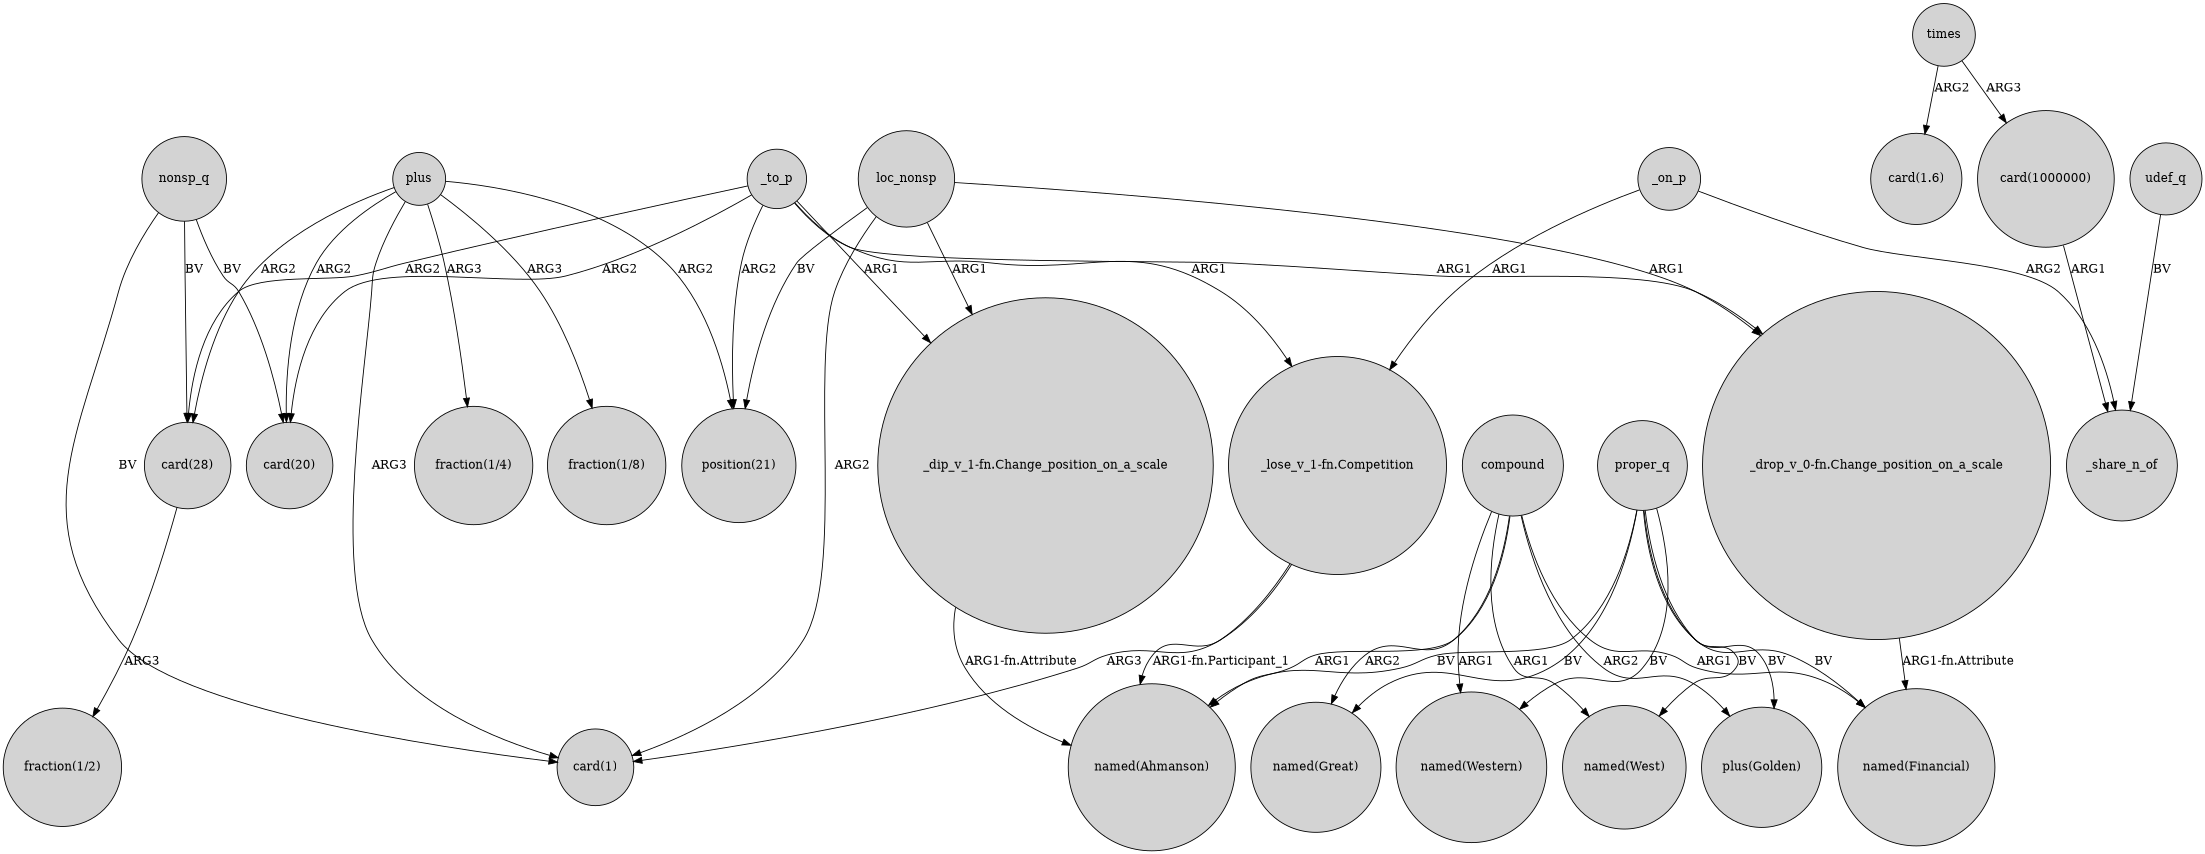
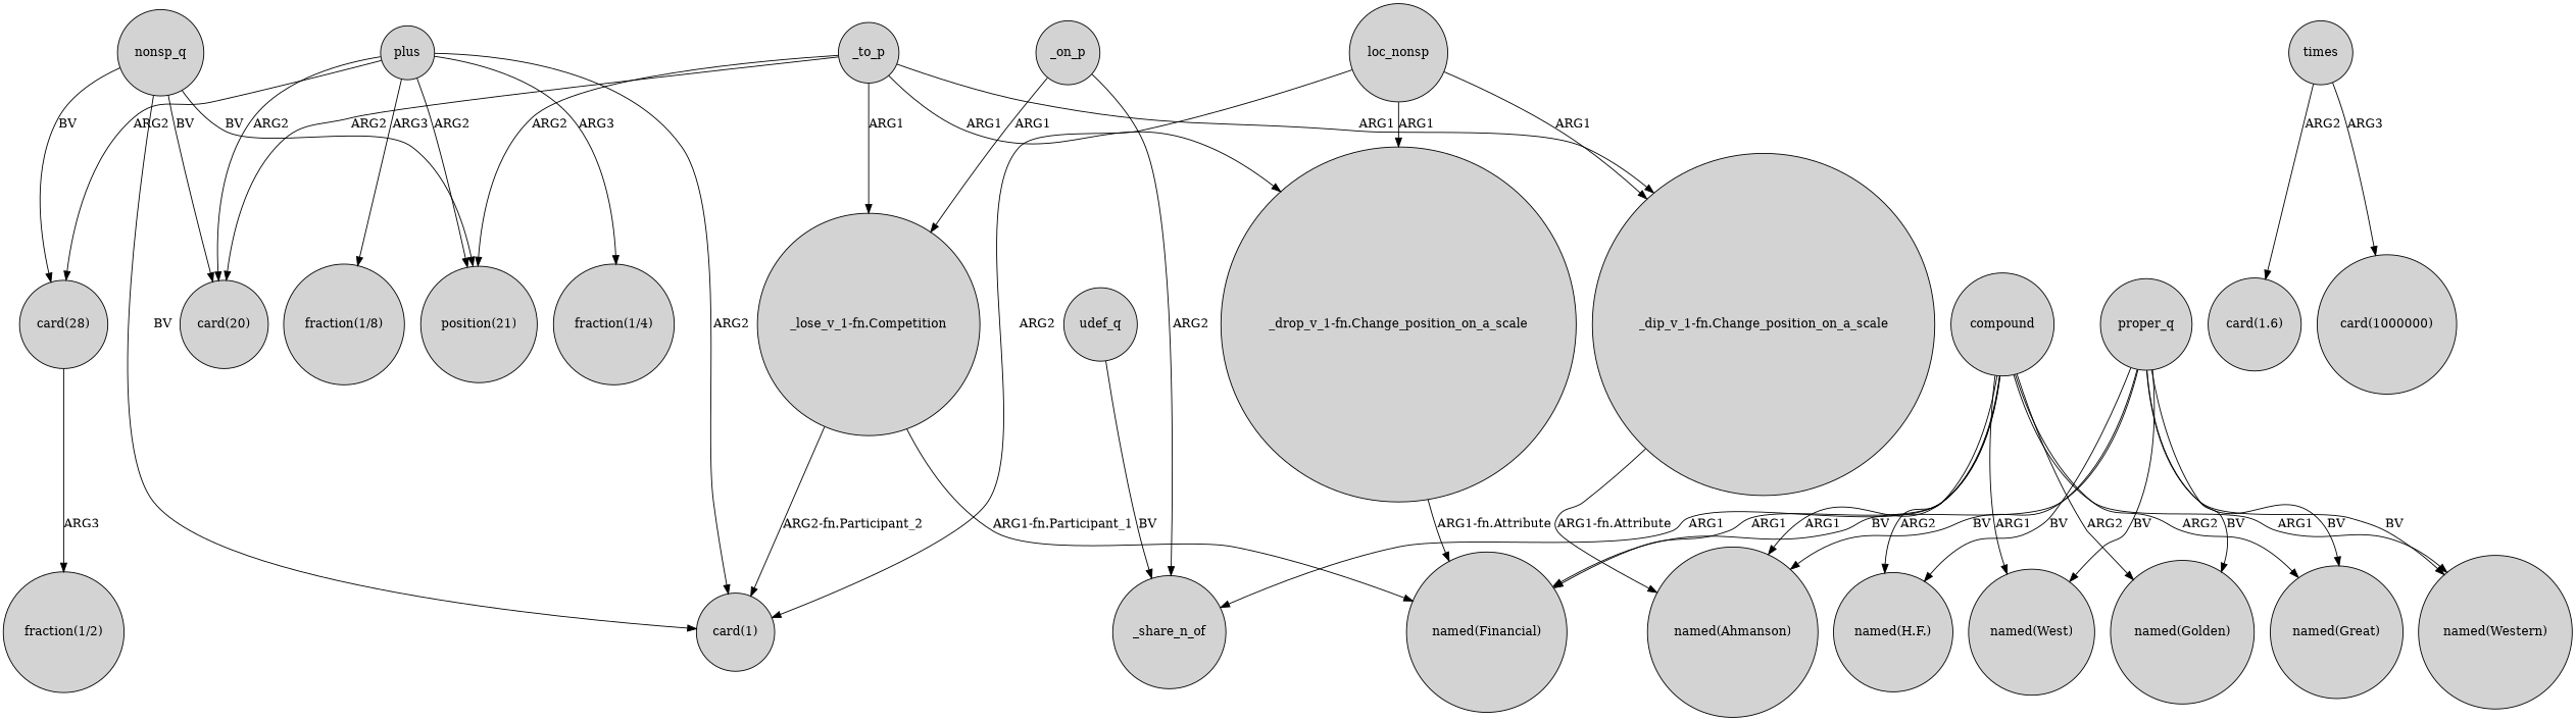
  digraph {
    node [shape=circle style=filled]
    _on_p
    "_lose_v_1-fn.Competition"
    _share_n_of
    "card(1)"
    "named(Financial)"
    n6 [label=nonsp_q]
    "card(20)"
    "card(28)"
    n9 [label="position(21)"]
    "fraction(1/2)"
    _to_p
-   "_drop_v_1-fn.Change_position_on_a_scale" [label="_drop_v_0-fn.Change_position_on_a_scale"]
+   "_drop_v_1-fn.Change_position_on_a_scale"
    "_dip_v_1-fn.Change_position_on_a_scale"
    "named(Ahmanson)"
    compound
    "named(Great)"
    "named(Western)"
+   "named(H.F.)"
    "named(West)"
-   "named(Golden)" [label="plus(Golden)"]
+   "named(Golden)"
    plus
    "fraction(1/8)"
    "fraction(1/4)"
    times
    "card(1.6)"
    "card(1000000)"
    proper_q
    loc_nonsp
    udef_q
    _on_p -> "_lose_v_1-fn.Competition" [label=ARG1]
    _on_p -> _share_n_of [label=ARG2]
-   "_lose_v_1-fn.Competition" -> "card(1)" [label=ARG3]
-   "_lose_v_1-fn.Competition" -> "named(Ahmanson)" [label="ARG1-fn.Participant_1"]
+   "_lose_v_1-fn.Competition" -> "card(1)" [label="ARG2-fn.Participant_2"]
+   "_lose_v_1-fn.Competition" -> "named(Financial)" [label="ARG1-fn.Participant_1"]
    n6 -> "card(1)" [label=BV]
    n6 -> "card(20)" [label=BV]
    n6 -> "card(28)" [label=BV]
-   loc_nonsp -> n9 [label=BV]
+   n6 -> n9 [label=BV]
    "card(28)" -> "fraction(1/2)" [label=ARG3]
    _to_p -> "_lose_v_1-fn.Competition" [label=ARG1]
    _to_p -> "card(20)" [label=ARG2]
-   _to_p -> "card(28)" [label=ARG2]
    _to_p -> n9 [label=ARG2]
    _to_p -> "_drop_v_1-fn.Change_position_on_a_scale" [label=ARG1]
    _to_p -> "_dip_v_1-fn.Change_position_on_a_scale" [label=ARG1]
    "_drop_v_1-fn.Change_position_on_a_scale" -> "named(Financial)" [label="ARG1-fn.Attribute"]
    "_dip_v_1-fn.Change_position_on_a_scale" -> "named(Ahmanson)" [label="ARG1-fn.Attribute"]
    compound -> "named(Financial)" [label=ARG1]
    compound -> "named(Ahmanson)" [label=ARG1]
    compound -> "named(Great)" [label=ARG2]
    compound -> "named(Western)" [label=ARG1]
+   compound -> "named(H.F.)" [label=ARG2]
    compound -> "named(West)" [label=ARG1]
    compound -> "named(Golden)" [label=ARG2]
-   plus -> "card(1)" [label=ARG3]
+   plus -> "card(1)" [label=ARG2]
    plus -> "card(20)" [label=ARG2]
    plus -> "card(28)" [label=ARG2]
    plus -> n9 [label=ARG2]
    plus -> "fraction(1/8)" [label=ARG3]
    plus -> "fraction(1/4)" [label=ARG3]
    times -> "card(1.6)" [label=ARG2]
    times -> "card(1000000)" [label=ARG3]
-   "card(1000000)" -> _share_n_of [label=ARG1]
+   compound -> _share_n_of [label=ARG1]
    proper_q -> "named(Financial)" [label=BV]
    proper_q -> "named(Ahmanson)" [label=BV]
    proper_q -> "named(Great)" [label=BV]
    proper_q -> "named(Western)" [label=BV]
+   proper_q -> "named(H.F.)" [label=BV]
    proper_q -> "named(West)" [label=BV]
    proper_q -> "named(Golden)" [label=BV]
    loc_nonsp -> "card(1)" [label=ARG2]
    loc_nonsp -> "_drop_v_1-fn.Change_position_on_a_scale" [label=ARG1]
    loc_nonsp -> "_dip_v_1-fn.Change_position_on_a_scale" [label=ARG1]
    udef_q -> _share_n_of [label=BV]
  }
